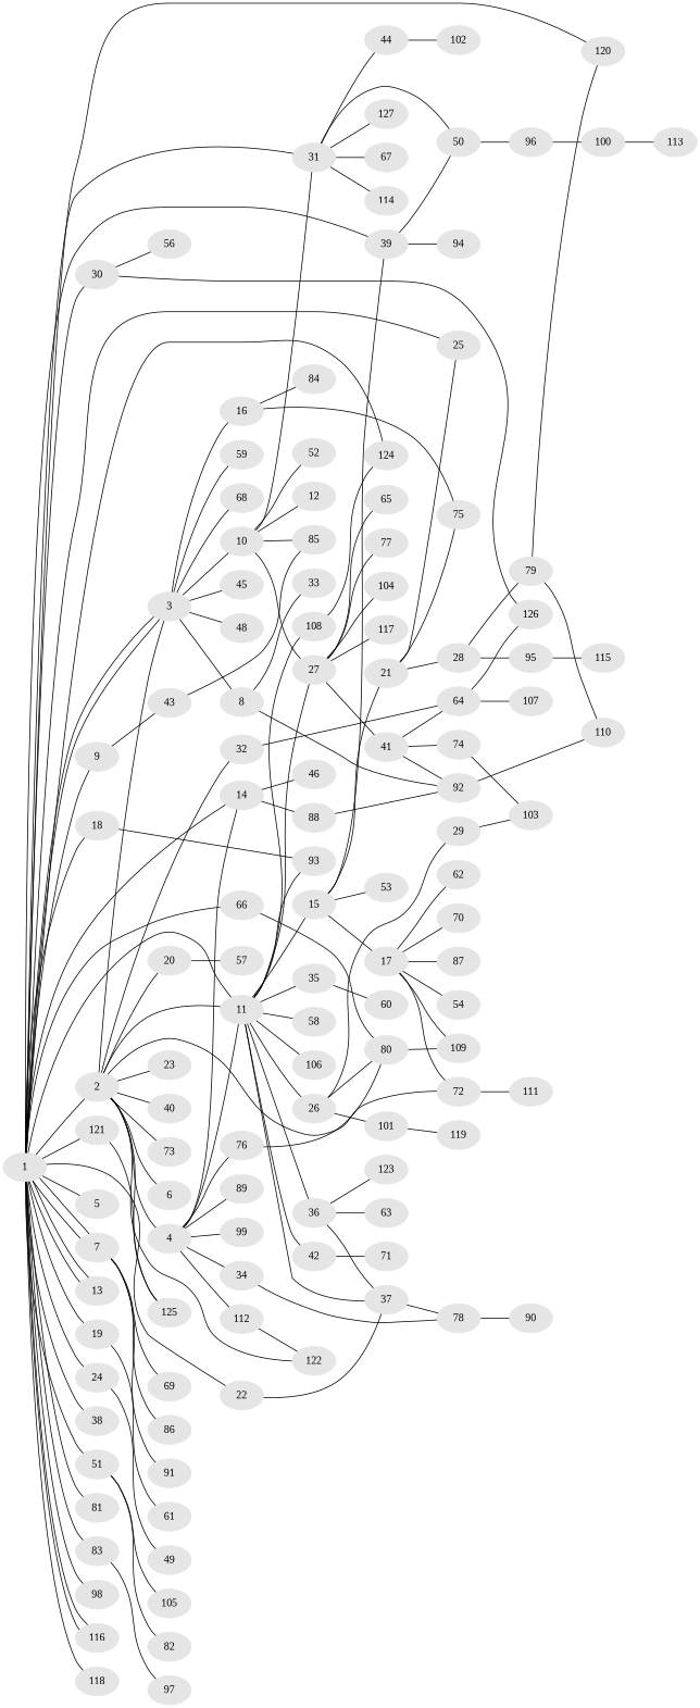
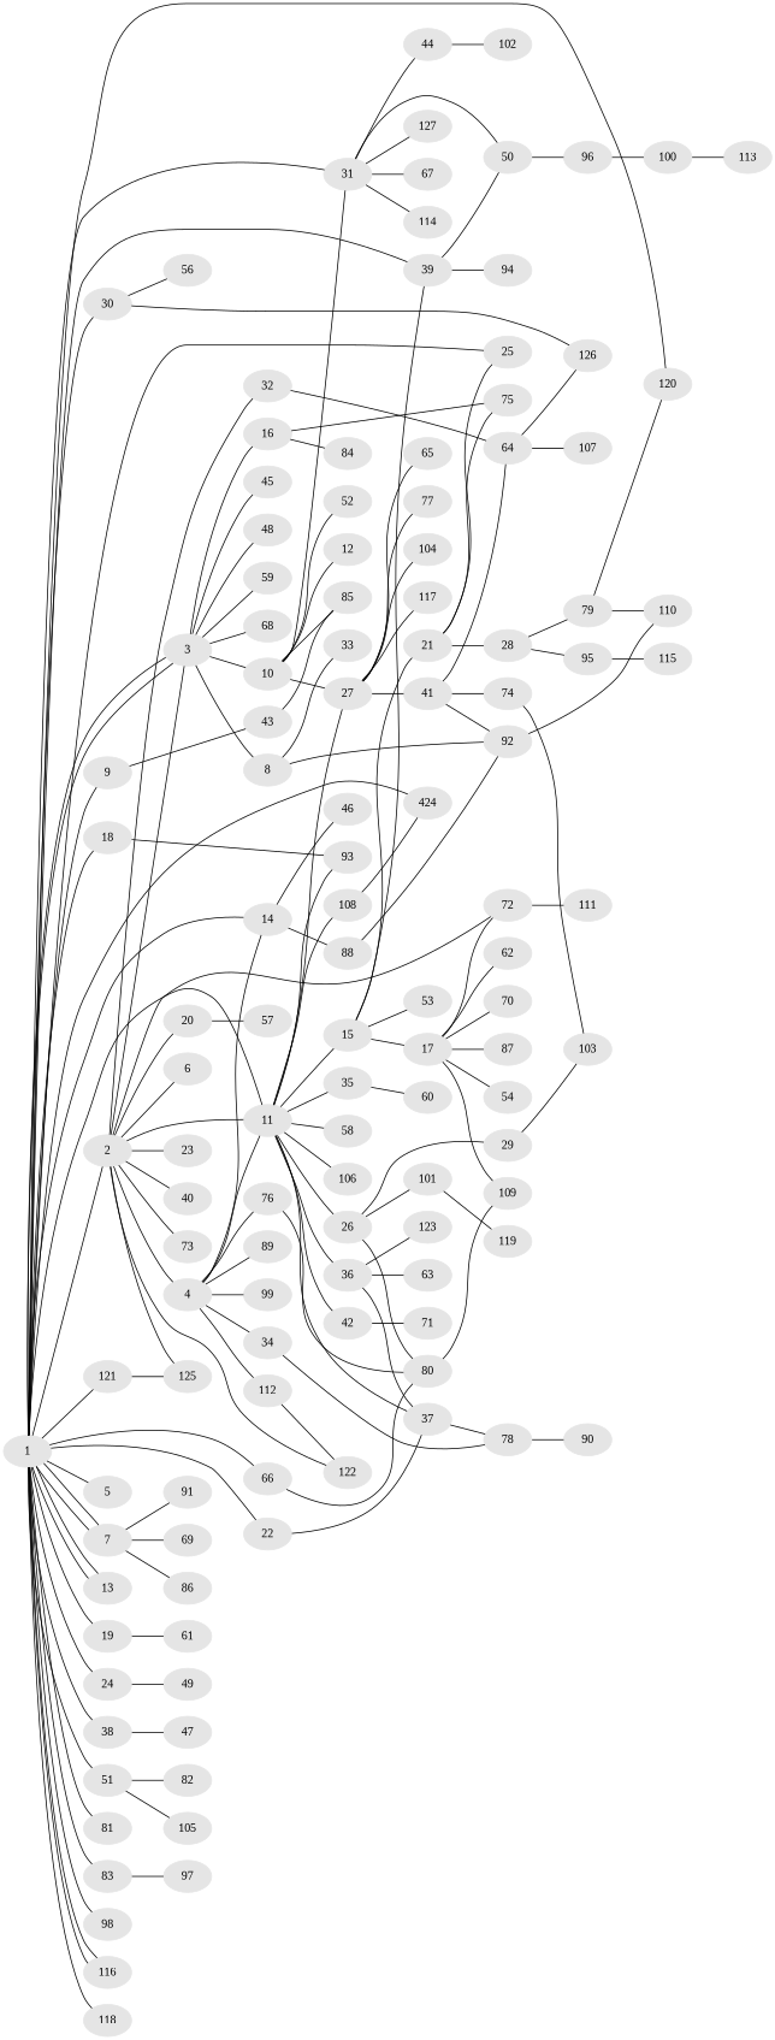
  graph {
    fontname="Liberation Serif"
    rankdir=LR
    node [color=gray90 fontname="Liberation Serif" style=filled]
    edge [fontname="Liberation Serif"]
    1
    2
    3
    5
    7
    9
    11
    13
    14
    18
    19
    22
    24
    25
    30
    31
    38
    39
    51
    66
    81
    83
    98
    116
    118
    120
    121
-   124
+   124 [label=424]
    4
    6
    20
    23
    32
    40
    72
    73
    122
    125
    8
    10
    16
    45
    48
    59
    68
    69
    86
    91
    43
    27
    15
    26
    35
    36
    37
    42
    58
    93
    106
    108
    46
    88
    61
    49
    56
    126
    44
    50
    67
    114
    127
+   47
    94
    82
    105
    80
    97
    34
    76
    89
    99
    112
    57
    64
    111
    33
    92
    12
    52
    85
    75
    84
    78
    110
    41
    65
    77
    104
    117
    17
    21
    53
    29
    101
    60
    63
    123
    71
    54
    62
    70
    87
    109
    28
    79
    95
    103
    119
    74
    115
    102
    96
    107
    90
    100
    113
    1 -- 2
    1 -- 3
    1 -- 3
    1 -- 5
    1 -- 7
    1 -- 7
    1 -- 9
    1 -- 11
    1 -- 13
    1 -- 13
    1 -- 14
    1 -- 18
    1 -- 19
    1 -- 22
    1 -- 24
    1 -- 25
    1 -- 30
    1 -- 31
    1 -- 38
    1 -- 39
    1 -- 51
    1 -- 66
    1 -- 81
    1 -- 83
    1 -- 98
    1 -- 116
    1 -- 116
    1 -- 118
    1 -- 120
    1 -- 121
    1 -- 124
    2 -- 3
    2 -- 11
    2 -- 4
    2 -- 6
    2 -- 20
    2 -- 23
    2 -- 32
    2 -- 40
    2 -- 72
    2 -- 73
    2 -- 122
    2 -- 125
    3 -- 8
    3 -- 10
    3 -- 16
    3 -- 45
    3 -- 48
    3 -- 59
    3 -- 68
    7 -- 69
    7 -- 86
    7 -- 91
    9 -- 43
    11 -- 27
    11 -- 15
    11 -- 26
    11 -- 35
    11 -- 36
    11 -- 37
    11 -- 42
    11 -- 58
    11 -- 93
    11 -- 106
    11 -- 108
    14 -- 46
    14 -- 88
    18 -- 93
    19 -- 61
    22 -- 37
    24 -- 49
    30 -- 56
    30 -- 126
    31 -- 44
    31 -- 50
    31 -- 67
    31 -- 114
    31 -- 127
+   38 -- 47
    39 -- 50
    39 -- 94
    51 -- 82
    51 -- 105
    66 -- 80
    83 -- 97
    121 -- 125
    4 -- 11
    4 -- 14
    4 -- 34
    4 -- 76
    4 -- 89
    4 -- 99
    4 -- 112
    20 -- 57
    32 -- 64
    72 -- 111
    8 -- 33
    8 -- 92
    10 -- 31
    10 -- 27
    10 -- 12
    10 -- 52
    10 -- 85
    16 -- 75
    16 -- 84
    43 -- 85
    27 -- 41
    27 -- 65
    27 -- 77
    27 -- 104
    27 -- 117
    15 -- 39
    15 -- 17
    15 -- 21
    15 -- 53
    26 -- 80
    26 -- 29
    26 -- 101
    35 -- 60
    36 -- 37
    36 -- 63
    36 -- 123
    37 -- 78
    42 -- 71
    108 -- 124
    88 -- 92
    44 -- 102
    50 -- 96
    80 -- 109
    34 -- 78
    76 -- 80
    112 -- 122
    64 -- 126
    64 -- 107
    92 -- 110
    78 -- 90
    41 -- 64
    41 -- 92
    41 -- 74
    17 -- 72
    17 -- 54
    17 -- 62
    17 -- 70
    17 -- 87
    17 -- 109
    21 -- 25
    21 -- 75
    21 -- 28
    29 -- 103
    101 -- 119
    28 -- 79
    28 -- 95
    79 -- 120
    79 -- 110
    95 -- 115
    74 -- 103
    96 -- 100
    100 -- 113
  }
